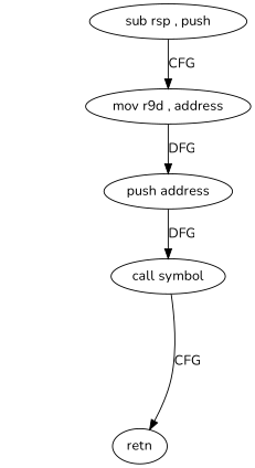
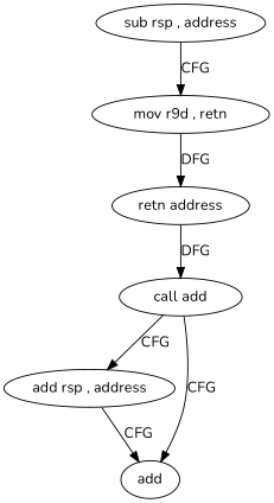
  digraph {
    fontname=Nunito
    node [fontname=Nunito]
    edge [fontname=Nunito]
-   n1 [label="sub rsp , push"]
-   n2 [label="mov r9d , address"]
-   n3 [label="push address"]
-   n4 [label="call symbol"]
-   n6 [label=retn]
+   n1 [label="sub rsp , address"]
+   n2 [label="mov r9d , retn"]
+   n3 [label="retn address"]
+   n4 [label="call add"]
+   n5 [label="add rsp , address"]
+   n6 [label=add]
    n1 -> n2 [label=CFG]
    n2 -> n3 [label=DFG]
    n3 -> n4 [label=DFG]
+   n4 -> n5 [label=CFG]
    n4 -> n6 [label=CFG]
+   n5 -> n6 [label=CFG]
  }
